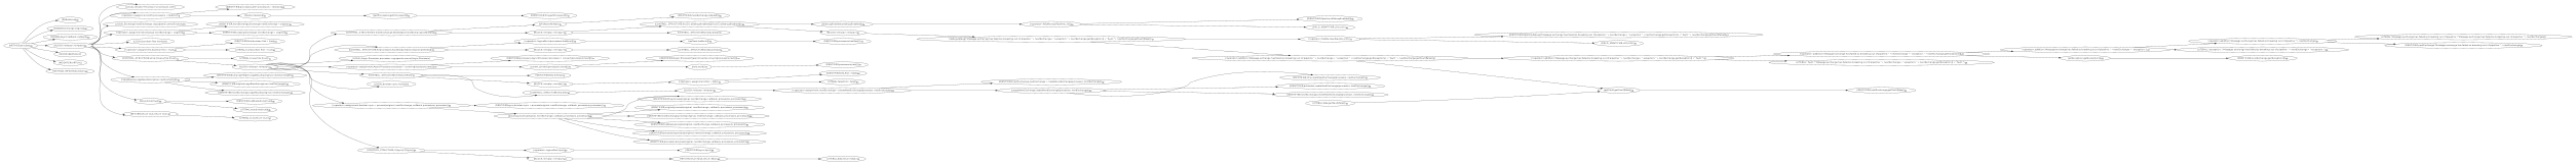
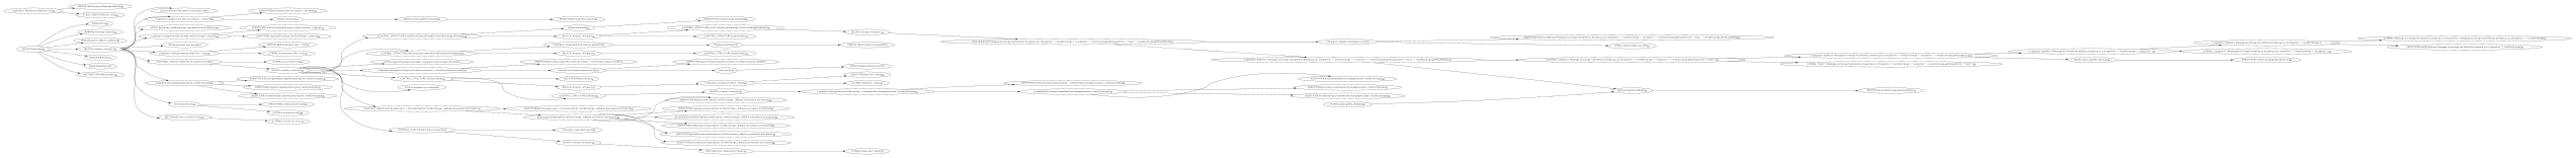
  digraph {
    fontname=Montserrat
    rankdir=LR
    node [fontname=Montserrat]
    edge [fontname=Montserrat]
    n1 [label=<(METHOD,process)<SUB>60</SUB>>]
    n2 [label=<(PARAM,this)<SUB>60</SUB>>]
    n3 [label=<(PARAM,Exchange original)<SUB>60</SUB>>]
    n4 [label=<(PARAM,AsyncCallback callback)<SUB>60</SUB>>]
    n5 [label=<(BLOCK,&lt;empty&gt;,&lt;empty&gt;)<SUB>60</SUB>>]
    n6 [label=<(MODIFIER,PUBLIC)>]
    n7 [label=<(MODIFIER,VIRTUAL)>]
    n8 [label=<(METHOD_RETURN,boolean)<SUB>60</SUB>>]
    n9 [label=<(LOCAL,Iterator&lt;Processor&gt; processors: ANY)>]
    n10 [label=<(&lt;operator&gt;.assignment,ANY processors = iterator())<SUB>61</SUB>>]
    n11 [label=<(LOCAL,Exchange nextExchange: org.apache.camel.Exchange)>]
    n12 [label=<(&lt;operator&gt;.assignment,Exchange nextExchange = original)<SUB>62</SUB>>]
    n13 [label=<(LOCAL,boolean first: boolean)>]
    n14 [label=<(&lt;operator&gt;.assignment,boolean first = true)<SUB>63</SUB>>]
    n15 [label=<(CONTROL_STRUCTURE,while (true),while (true))<SUB>64</SUB>>]
    n16 [label=<(copyResults,copyResults(original, nextExchange))<SUB>95</SUB>>]
    n17 [label=<(done,done(true))<SUB>96</SUB>>]
    n18 [label=<(RETURN,return true;,return true;)<SUB>97</SUB>>]
    n19 [label=<(IDENTIFIER,processors,ANY processors = iterator())<SUB>61</SUB>>]
    n20 [label=<(iterator,iterator())<SUB>61</SUB>>]
    n21 [label=<(IDENTIFIER,nextExchange,Exchange nextExchange = original)<SUB>62</SUB>>]
    n22 [label=<(IDENTIFIER,original,Exchange nextExchange = original)<SUB>62</SUB>>]
    n23 [label=<(IDENTIFIER,first,boolean first = true)<SUB>63</SUB>>]
    n24 [label=<(LITERAL,true,boolean first = true)<SUB>63</SUB>>]
    n25 [label=<(LITERAL,true,while (true))<SUB>64</SUB>>]
    n26 [label=<(BLOCK,&lt;empty&gt;,&lt;empty&gt;)<SUB>64</SUB>>]
    n27 [label=<(IDENTIFIER,ExchangeHelper,copyResults(original, nextExchange))<SUB>95</SUB>>]
    n28 [label=<(IDENTIFIER,original,copyResults(original, nextExchange))<SUB>95</SUB>>]
    n29 [label=<(IDENTIFIER,nextExchange,copyResults(original, nextExchange))<SUB>95</SUB>>]
    n30 [label=<(IDENTIFIER,callback,done(true))<SUB>96</SUB>>]
    n31 [label=<(LITERAL,true,done(true))<SUB>96</SUB>>]
    n32 [label=<(LITERAL,true,return true;)<SUB>97</SUB>>]
    n33 [label=<(getProcessors,getProcessors())<SUB>61</SUB>>]
    n34 [label=<(IDENTIFIER,this,getProcessors())<SUB>61</SUB>>]
    n35 [label=<(CONTROL_STRUCTURE,if (nextExchange.isFailed()),if (nextExchange.isFailed()))<SUB>65</SUB>>]
    n36 [label=<(CONTROL_STRUCTURE,if (!processors.hasNext()),if (!processors.hasNext()))<SUB>73</SUB>>]
    n37 [label=<(LOCAL,AsyncProcessor processor: org.apache.camel.AsyncProcessor)>]
    n38 [label=<(&lt;operator&gt;.assignment,AsyncProcessor processor = convert(processors.next()))<SUB>77</SUB>>]
    n39 [label=<(CONTROL_STRUCTURE,if (first),if (first))<SUB>79</SUB>>]
    n40 [label=<(LOCAL,boolean sync: boolean)>]
    n41 [label=<(&lt;operator&gt;.assignment,boolean sync = process(original, nextExchange, callback, processors, processor))<SUB>85</SUB>>]
    n42 [label=<(CONTROL_STRUCTURE,if (!sync),if (!sync))<SUB>87</SUB>>]
    n43 [label=<(isFailed,isFailed())<SUB>65</SUB>>]
    n44 [label=<(BLOCK,&lt;empty&gt;,&lt;empty&gt;)<SUB>65</SUB>>]
    n45 [label=<(&lt;operator&gt;.logicalNot,!processors.hasNext())<SUB>73</SUB>>]
    n46 [label=<(BLOCK,&lt;empty&gt;,&lt;empty&gt;)<SUB>73</SUB>>]
    n47 [label=<(IDENTIFIER,processor,AsyncProcessor processor = convert(processors.next()))<SUB>77</SUB>>]
    n48 [label=<(convert,convert(processors.next()))<SUB>77</SUB>>]
    n49 [label=<(IDENTIFIER,first,if (first))<SUB>79</SUB>>]
    n50 [label=<(BLOCK,&lt;empty&gt;,&lt;empty&gt;)<SUB>79</SUB>>]
    n51 [label=<(CONTROL_STRUCTURE,else,else)<SUB>81</SUB>>]
    n52 [label=<(IDENTIFIER,sync,boolean sync = process(original, nextExchange, callback, processors, processor))<SUB>85</SUB>>]
    n53 [label=<(process,process(original, nextExchange, callback, processors, processor))<SUB>85</SUB>>]
    n54 [label=<(&lt;operator&gt;.logicalNot,!sync)<SUB>87</SUB>>]
    n55 [label=<(BLOCK,&lt;empty&gt;,&lt;empty&gt;)<SUB>87</SUB>>]
    n56 [label=<(IDENTIFIER,nextExchange,isFailed())<SUB>65</SUB>>]
    n57 [label=<(CONTROL_STRUCTURE,if (LOG.isDebugEnabled()),if (LOG.isDebugEnabled()))<SUB>66</SUB>>]
    n58 [label=<(CONTROL_STRUCTURE,break;,break;)<SUB>71</SUB>>]
-   n59 [label=<(isDebugEnabled,isDebugEnabled())<SUB>66</SUB>>]
    n60 [label=<(BLOCK,&lt;empty&gt;,&lt;empty&gt;)<SUB>66</SUB>>]
    n61 [label=<(&lt;operator&gt;.fieldAccess,Pipeline.LOG)<SUB>66</SUB>>]
    n62 [label=<(debug,debug(&quot;Message exchange has failed so breaking out of pipeline: &quot; + nextExchange + &quot; exception: &quot; + nextExchange.getException() + &quot; fault: &quot; + nextExchange.getFault(false)))<SUB>67</SUB>>]
    n63 [label=<(IDENTIFIER,Pipeline,isDebugEnabled())<SUB>66</SUB>>]
    n64 [label=<(FIELD_IDENTIFIER,LOG,LOG)<SUB>66</SUB>>]
    n65 [label=<(&lt;operator&gt;.fieldAccess,Pipeline.LOG)<SUB>67</SUB>>]
    n66 [label=<(&lt;operator&gt;.addition,&quot;Message exchange has failed so breaking out of pipeline: &quot; + nextExchange + &quot; exception: &quot; + nextExchange.getException() + &quot; fault: &quot; + nextExchange.getFault(false))<SUB>67</SUB>>]
    n67 [label=<(IDENTIFIER,Pipeline,debug(&quot;Message exchange has failed so breaking out of pipeline: &quot; + nextExchange + &quot; exception: &quot; + nextExchange.getException() + &quot; fault: &quot; + nextExchange.getFault(false)))<SUB>67</SUB>>]
    n68 [label=<(FIELD_IDENTIFIER,LOG,LOG)<SUB>67</SUB>>]
    n69 [label=<(&lt;operator&gt;.addition,&quot;Message exchange has failed so breaking out of pipeline: &quot; + nextExchange + &quot; exception: &quot; + nextExchange.getException() + &quot; fault: &quot;)<SUB>67</SUB>>]
    n70 [label=<(getFault,getFault(false))<SUB>69</SUB>>]
    n71 [label=<(&lt;operator&gt;.addition,&quot;Message exchange has failed so breaking out of pipeline: &quot; + nextExchange + &quot; exception: &quot; + nextExchange.getException())<SUB>67</SUB>>]
    n72 [label=<(LITERAL,&quot; fault: &quot;,&quot;Message exchange has failed so breaking out of pipeline: &quot; + nextExchange + &quot; exception: &quot; + nextExchange.getException() + &quot; fault: &quot;)<SUB>68</SUB>>]
    n73 [label=<(IDENTIFIER,nextExchange,getFault(false))<SUB>69</SUB>>]
    n74 [label=<(&lt;operator&gt;.addition,&quot;Message exchange has failed so breaking out of pipeline: &quot; + nextExchange + &quot; exception: &quot;)<SUB>67</SUB>>]
    n75 [label=<(getException,getException())<SUB>68</SUB>>]
    n76 [label=<(&lt;operator&gt;.addition,&quot;Message exchange has failed so breaking out of pipeline: &quot; + nextExchange)<SUB>67</SUB>>]
    n77 [label=<(LITERAL,&quot; exception: &quot;,&quot;Message exchange has failed so breaking out of pipeline: &quot; + nextExchange + &quot; exception: &quot;)<SUB>68</SUB>>]
    n78 [label=<(IDENTIFIER,nextExchange,getException())<SUB>48</SUB>>]
    n79 [label=<(LITERAL,&quot;Message exchange has failed so breaking out of pipeline: &quot;,&quot;Message exchange has failed so breaking out of pipeline: &quot; + nextExchange)<SUB>67</SUB>>]
    n80 [label=<(IDENTIFIER,nextExchange,&quot;Message exchange has failed so breaking out of pipeline: &quot; + nextExchange)<SUB>67</SUB>>]
    n81 [label=<(LITERAL,false,getFault(false))<SUB>69</SUB>>]
    n82 [label=<(hasNext,hasNext())<SUB>73</SUB>>]
    n83 [label=<(CONTROL_STRUCTURE,break;,break;)<SUB>74</SUB>>]
    n84 [label=<(IDENTIFIER,processors,hasNext())<SUB>73</SUB>>]
    n85 [label=<(IDENTIFIER,AsyncProcessorTypeConverter,convert(processors.next()))<SUB>77</SUB>>]
    n86 [label=<(next,next())<SUB>77</SUB>>]
    n87 [label=<(IDENTIFIER,processors,next())<SUB>77</SUB>>]
    n88 [label=<(&lt;operator&gt;.assignment,first = false)<SUB>80</SUB>>]
    n89 [label=<(BLOCK,&lt;empty&gt;,&lt;empty&gt;)<SUB>81</SUB>>]
    n90 [label=<(IDENTIFIER,first,first = false)<SUB>80</SUB>>]
    n91 [label=<(LITERAL,false,first = false)<SUB>80</SUB>>]
    n92 [label=<(&lt;operator&gt;.assignment,nextExchange = createNextExchange(processor, nextExchange))<SUB>82</SUB>>]
    n93 [label=<(IDENTIFIER,nextExchange,nextExchange = createNextExchange(processor, nextExchange))<SUB>82</SUB>>]
    n94 [label=<(createNextExchange,createNextExchange(processor, nextExchange))<SUB>82</SUB>>]
    n95 [label=<(IDENTIFIER,this,createNextExchange(processor, nextExchange))<SUB>82</SUB>>]
    n96 [label=<(IDENTIFIER,processor,createNextExchange(processor, nextExchange))<SUB>82</SUB>>]
    n97 [label=<(IDENTIFIER,nextExchange,createNextExchange(processor, nextExchange))<SUB>82</SUB>>]
    n98 [label=<(IDENTIFIER,this,process(original, nextExchange, callback, processors, processor))<SUB>85</SUB>>]
    n99 [label=<(IDENTIFIER,original,process(original, nextExchange, callback, processors, processor))<SUB>85</SUB>>]
    n100 [label=<(IDENTIFIER,nextExchange,process(original, nextExchange, callback, processors, processor))<SUB>85</SUB>>]
    n101 [label=<(IDENTIFIER,callback,process(original, nextExchange, callback, processors, processor))<SUB>85</SUB>>]
    n102 [label=<(IDENTIFIER,processors,process(original, nextExchange, callback, processors, processor))<SUB>85</SUB>>]
    n103 [label=<(IDENTIFIER,processor,process(original, nextExchange, callback, processors, processor))<SUB>85</SUB>>]
-   n104 [label=<(IDENTIFIER,sync,!sync)<SUB>87</SUB>>]
    n105 [label=<(RETURN,return false;,return false;)<SUB>89</SUB>>]
    n106 [label=<(LITERAL,false,return false;)<SUB>79</SUB>>]
    n1 -> n2
    n1 -> n3
    n1 -> n4
    n1 -> n5
    n1 -> n6
    n1 -> n7
    n1 -> n8
    n5 -> n9
    n5 -> n10
    n5 -> n11
    n5 -> n12
    n5 -> n13
    n5 -> n14
    n5 -> n15
    n5 -> n16
    n5 -> n17
    n5 -> n18
    n10 -> n19
    n10 -> n20
    n12 -> n21
    n12 -> n22
    n14 -> n23
    n14 -> n24
    n15 -> n25
    n15 -> n26
    n16 -> n27
    n16 -> n28
    n16 -> n29
    n17 -> n30
    n17 -> n31
    n18 -> n32
    n20 -> n33
    n26 -> n35
    n26 -> n36
    n26 -> n37
    n26 -> n38
    n26 -> n39
    n26 -> n40
    n26 -> n41
    n26 -> n42
    n33 -> n34
    n35 -> n43
    n35 -> n44
    n36 -> n45
    n36 -> n46
    n38 -> n47
    n38 -> n48
    n39 -> n49
    n39 -> n50
    n39 -> n51
    n41 -> n52
    n41 -> n53
    n42 -> n54
    n42 -> n55
    n43 -> n56
    n44 -> n57
    n44 -> n58
    n45 -> n82
    n46 -> n83
    n48 -> n85
    n48 -> n86
    n50 -> n88
    n51 -> n89
    n53 -> n98
    n53 -> n99
    n53 -> n100
    n53 -> n101
    n53 -> n102
    n53 -> n103
-   n54 -> n104
    n55 -> n105
-   n57 -> n59
    n57 -> n60
-   n59 -> n61
    n60 -> n62
    n61 -> n63
    n61 -> n64
    n62 -> n65
    n62 -> n66
    n65 -> n67
    n65 -> n68
    n66 -> n69
    n66 -> n70
    n69 -> n71
    n69 -> n72
    n70 -> n73
    n71 -> n74
    n71 -> n75
    n74 -> n76
    n74 -> n77
    n75 -> n78
    n76 -> n79
    n76 -> n80
    n81 -> n70
    n82 -> n84
    n86 -> n87
    n88 -> n90
    n88 -> n91
    n89 -> n92
    n92 -> n93
    n92 -> n94
    n94 -> n95
    n94 -> n96
    n94 -> n97
    n105 -> n106
  }
